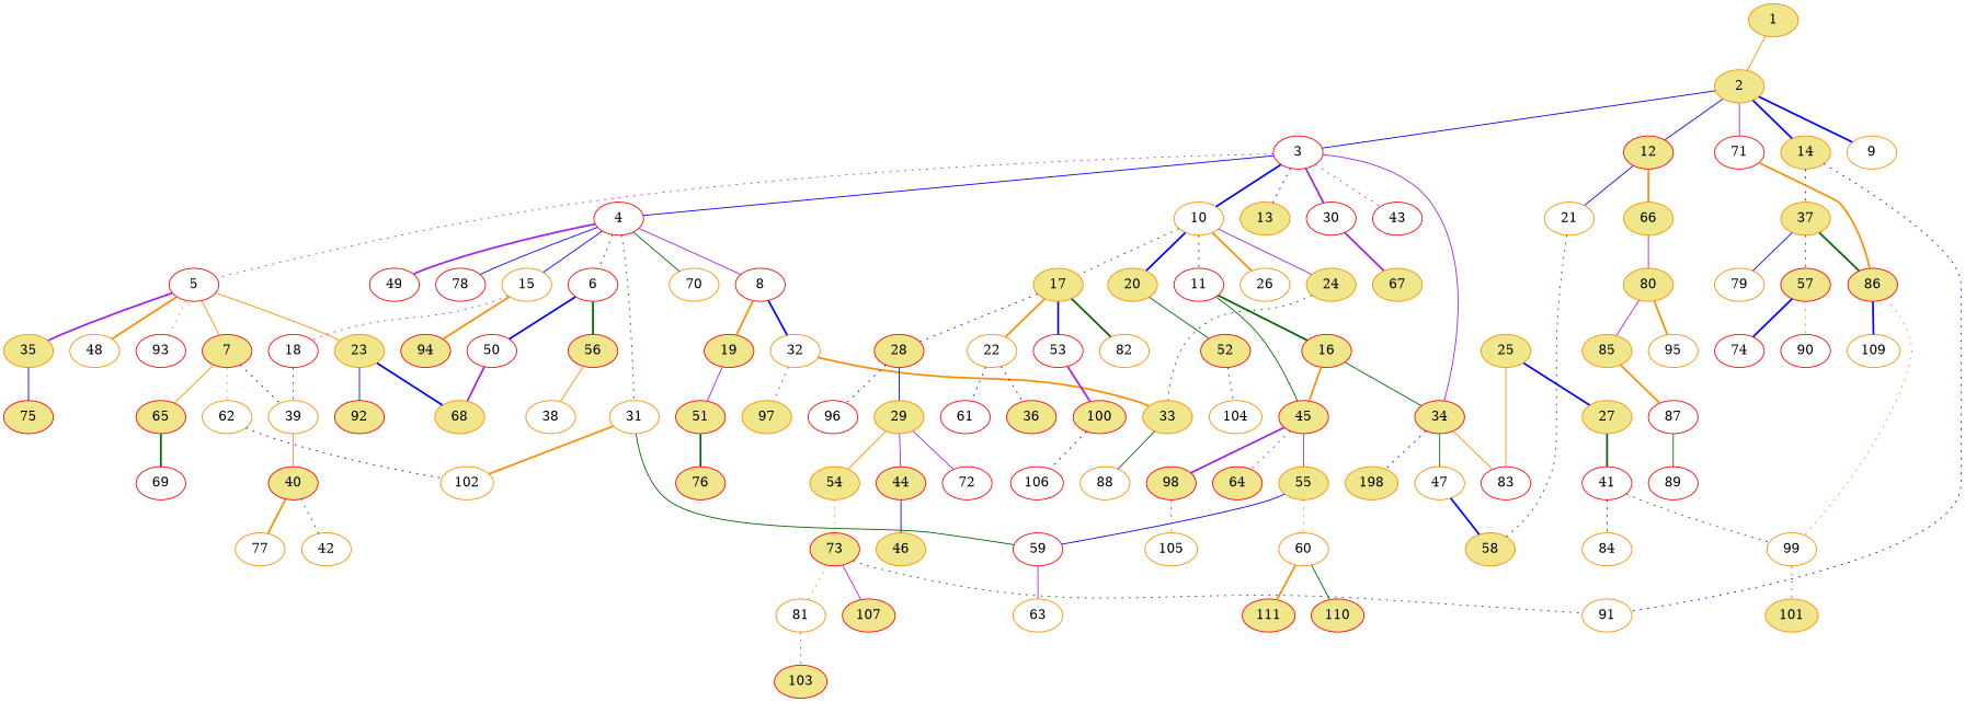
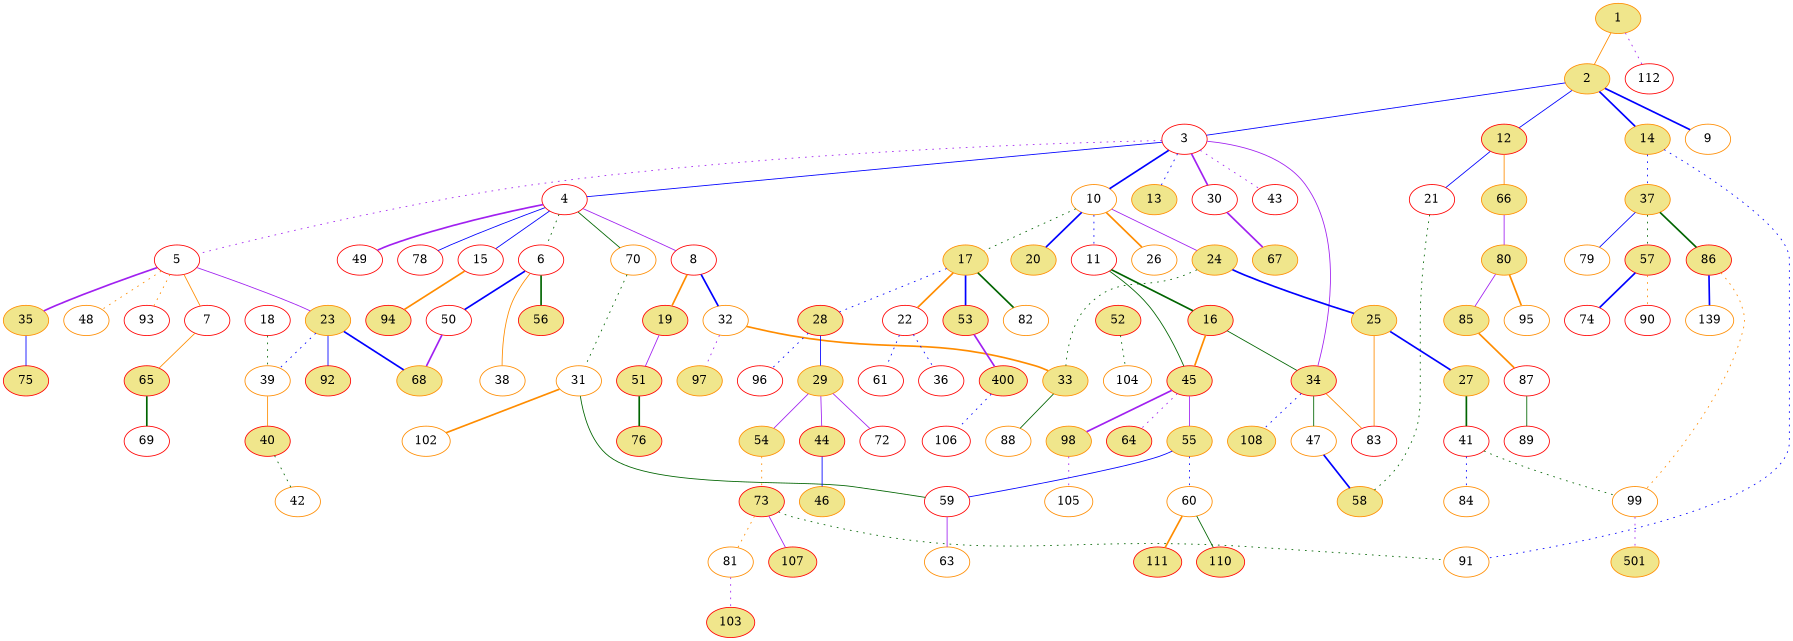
  graph {
    node [color=red fillcolor=white style=filled]
    edge [color=blue style=solid]
    1 [color=darkorange fillcolor=khaki]
    2 [color=darkorange fillcolor=khaki]
+   112
    3
    9 [color=darkorange]
    12 [fillcolor=khaki]
    14 [color=darkorange fillcolor=khaki]
-   71
    4
    5
    10 [color=darkorange]
    13 [color=darkorange fillcolor=khaki]
    30
    34 [fillcolor=khaki]
    43
-   21 [color=darkorange]
+   21
    66 [color=darkorange fillcolor=khaki]
    37 [color=darkorange fillcolor=khaki]
    91 [color=darkorange]
    86 [fillcolor=khaki]
    6
    8
-   15 [color=darkorange]
+   15
    31 [color=darkorange]
    49
    70 [color=darkorange]
    78
-   7 [fillcolor=khaki]
+   7
    23 [color=darkorange fillcolor=khaki]
    35 [color=darkorange fillcolor=khaki]
    48 [color=darkorange]
    93
    11
    17 [color=darkorange fillcolor=khaki]
    20 [color=darkorange fillcolor=khaki]
    24 [color=darkorange fillcolor=khaki]
    26 [color=darkorange]
    67 [color=darkorange fillcolor=khaki]
    83
    47 [color=darkorange]
-   108 [color=darkorange fillcolor=khaki label=198]
+   108 [color=darkorange fillcolor=khaki]
    38 [color=darkorange]
    50
    56 [fillcolor=khaki]
    19 [fillcolor=khaki]
    32 [color=darkorange]
    18
    94 [fillcolor=khaki]
    59
    102 [color=darkorange]
    39 [color=darkorange]
-   62 [color=darkorange]
    65 [fillcolor=khaki]
    68 [color=darkorange fillcolor=khaki]
    92 [fillcolor=khaki]
    75 [fillcolor=khaki]
    40 [fillcolor=khaki]
    51 [fillcolor=khaki]
    33 [color=darkorange fillcolor=khaki]
    97 [color=darkorange fillcolor=khaki]
    16 [fillcolor=khaki]
    45 [fillcolor=khaki]
-   22 [color=darkorange]
+   22
    28 [fillcolor=khaki]
-   53
+   53 [fillcolor=khaki]
    82 [color=darkorange]
    52 [fillcolor=khaki]
    25 [color=darkorange fillcolor=khaki]
    55 [color=darkorange fillcolor=khaki]
    64 [fillcolor=khaki]
-   98 [fillcolor=khaki]
+   98 [color=darkorange fillcolor=khaki]
    58 [color=darkorange fillcolor=khaki]
    80 [color=darkorange fillcolor=khaki]
    57 [fillcolor=khaki]
    79 [color=darkorange]
-   36 [fillcolor=khaki]
+   36
    61
    29 [color=darkorange fillcolor=khaki]
    96
-   100 [fillcolor=khaki]
+   100 [fillcolor=khaki label=400]
    76 [fillcolor=khaki]
    104 [color=darkorange]
    27 [color=darkorange fillcolor=khaki]
    88 [color=darkorange]
    41
    84 [color=darkorange]
    99 [color=darkorange]
    44 [fillcolor=khaki]
    54 [color=darkorange fillcolor=khaki]
    72
    46 [color=darkorange fillcolor=khaki]
    73 [fillcolor=khaki]
    63 [color=darkorange]
    74
    90
-   109 [color=darkorange]
+   109 [color=darkorange label=139]
    42 [color=darkorange]
-   77 [color=darkorange]
-   101 [color=darkorange fillcolor=khaki]
+   101 [color=darkorange fillcolor=khaki label=501]
    60 [color=darkorange]
    105 [color=darkorange]
    106
    81 [color=darkorange]
    107 [fillcolor=khaki]
    110 [fillcolor=khaki]
    111 [fillcolor=khaki]
    69
    85 [color=darkorange fillcolor=khaki]
    95 [color=darkorange]
    103 [fillcolor=khaki]
    87
    89
    1 -- 2 [color=darkorange]
+   1 -- 112 [color=purple style=dotted]
    2 -- 3
    2 -- 9 [style=bold]
    2 -- 12
    2 -- 14 [style=bold]
-   2 -- 71 [color=purple]
    3 -- 4
    3 -- 5 [color=purple style=dotted]
    3 -- 10 [style=bold]
    3 -- 13 [style=dotted]
    3 -- 30 [color=purple style=bold]
    3 -- 34 [color=purple]
    3 -- 43 [color=purple style=dotted]
    12 -- 21
-   12 -- 66 [color=darkorange style=bold]
+   12 -- 66 [color=darkorange]
    14 -- 37 [style=dotted]
    14 -- 91 [style=dotted]
-   71 -- 86 [color=darkorange style=bold]
    4 -- 6 [color=darkgreen style=dotted]
    4 -- 8 [color=purple]
    4 -- 15
-   4 -- 31 [color=darkgreen style=dotted]
+   70 -- 31 [color=darkgreen style=dotted]
    4 -- 49 [color=purple style=bold]
    4 -- 70 [color=darkgreen]
    4 -- 78
    5 -- 7 [color=darkorange]
-   5 -- 23 [color=darkorange]
+   5 -- 23 [color=purple]
    5 -- 35 [color=purple style=bold]
-   5 -- 48 [color=darkorange style=bold]
+   5 -- 48 [color=darkorange style=dotted]
    5 -- 93 [color=darkorange style=dotted]
    10 -- 11 [style=dotted]
    10 -- 17 [color=darkgreen style=dotted]
    10 -- 20 [style=bold]
    10 -- 24 [color=purple]
    10 -- 26 [color=darkorange style=bold]
    30 -- 67 [color=purple style=bold]
    34 -- 83 [color=darkorange]
    34 -- 47 [color=darkgreen]
    34 -- 108 [style=dotted]
    21 -- 58 [color=darkgreen style=dotted]
    66 -- 80 [color=purple]
    37 -- 86 [color=darkgreen style=bold]
    37 -- 57 [color=darkgreen style=dotted]
    37 -- 79
    86 -- 99 [color=darkorange style=dotted]
    86 -- 109 [style=bold]
-   56 -- 38 [color=darkorange]
+   6 -- 38 [color=darkorange]
    6 -- 50 [style=bold]
    6 -- 56 [color=darkgreen style=bold]
    8 -- 19 [color=darkorange style=bold]
    8 -- 32 [style=bold]
-   15 -- 18 [color=purple style=dotted]
    15 -- 94 [color=darkorange style=bold]
    31 -- 59 [color=darkgreen]
    31 -- 102 [color=darkorange style=bold]
-   7 -- 39 [style=dotted]
-   7 -- 62 [color=darkorange style=dotted]
+   23 -- 39 [style=dotted]
    7 -- 65 [color=darkorange]
    23 -- 68 [style=bold]
    23 -- 92
    35 -- 75
    11 -- 16 [color=darkgreen style=bold]
    11 -- 45 [color=darkgreen]
    17 -- 22 [color=darkorange style=bold]
    17 -- 28 [style=dotted]
    17 -- 53 [style=bold]
    17 -- 82 [color=darkgreen style=bold]
-   20 -- 52 [color=darkgreen]
    24 -- 33 [color=darkgreen style=dotted]
+   24 -- 25 [style=bold]
    47 -- 58 [style=bold]
    50 -- 68 [color=purple style=bold]
    19 -- 51 [color=purple]
    32 -- 33 [color=darkorange style=bold]
    32 -- 97 [color=purple style=dotted]
    18 -- 39 [color=darkgreen style=dotted]
    59 -- 63 [color=purple]
    39 -- 40 [color=darkorange]
-   62 -- 102 [style=dotted]
    65 -- 69 [color=darkgreen style=bold]
    40 -- 42 [color=darkgreen style=dotted]
-   40 -- 77 [color=darkorange style=bold]
    51 -- 76 [color=darkgreen style=bold]
    33 -- 88 [color=darkgreen]
    16 -- 34 [color=darkgreen]
    16 -- 45 [color=darkorange style=bold]
    45 -- 55 [color=purple]
    45 -- 64 [color=purple style=dotted]
    45 -- 98 [color=purple style=bold]
    22 -- 36 [style=dotted]
    22 -- 61 [style=dotted]
    28 -- 29
    28 -- 96 [style=dotted]
    53 -- 100 [color=purple style=bold]
    52 -- 104 [color=darkgreen style=dotted]
    25 -- 83 [color=darkorange]
    25 -- 27 [style=bold]
    55 -- 59
-   55 -- 60 [color=darkorange style=dotted]
+   55 -- 60 [style=dotted]
    98 -- 105 [color=purple style=dotted]
    80 -- 85 [color=purple]
    80 -- 95 [color=darkorange style=bold]
    57 -- 74 [style=bold]
    57 -- 90 [color=darkorange style=dotted]
    29 -- 44 [color=purple]
-   29 -- 54 [color=darkorange]
+   29 -- 54 [color=purple]
    29 -- 72 [color=purple]
    100 -- 106 [style=dotted]
    27 -- 41 [color=darkgreen style=bold]
    41 -- 84 [style=dotted]
    41 -- 99 [color=darkgreen style=dotted]
    99 -- 101 [color=purple style=dotted]
    44 -- 46
    54 -- 73 [color=darkorange style=dotted]
    73 -- 91 [color=darkgreen style=dotted]
    73 -- 81 [color=darkorange style=dotted]
    73 -- 107 [color=purple]
    60 -- 110 [color=darkgreen]
    60 -- 111 [color=darkorange style=bold]
    81 -- 103 [color=purple style=dotted]
    85 -- 87 [color=darkorange style=bold]
    87 -- 89 [color=darkgreen]
  }
